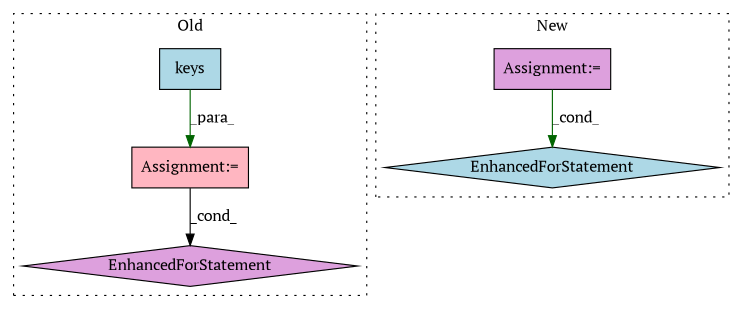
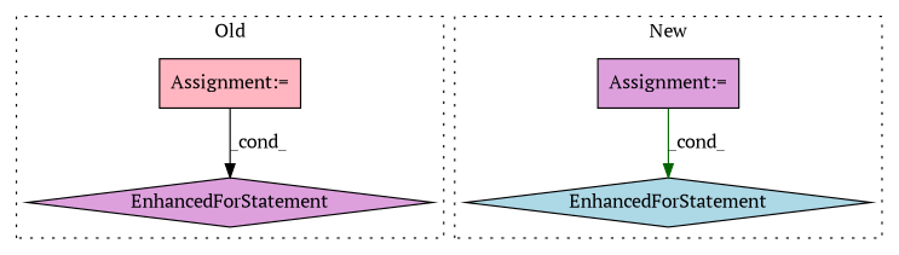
  digraph {
    fontname="PT Serif"
    node [a=70 l="53,2" s="857,930" shape=box style=filled fillcolor=lightblue fontname="PT Serif"]
    edge [color=darkgreen fontname="PT Serif"]
-   n1 [a=32 l=6 label=keys s=845]
    n2 [label=EnhancedForStatement shape=diamond fillcolor=plum]
    n3 [a=7 label="Assignment:=" fillcolor=lightpink]
    n4 [l="67,2" label=EnhancedForStatement s="954,1056" shape=diamond]
    n5 [a=7 l="67,2" label="Assignment:=" s="954,1056" fillcolor=plum]
    subgraph cluster_1 {
      label=Old
      style=dotted
-     n1
      n2
      n3
    }
    subgraph cluster_2 {
      label=New
      style=dotted
      n4
      n5
    }
-   n1 -> n3 [label=_para_]
    n3 -> n2 [label=_cond_ color=black]
    n5 -> n4 [label=_cond_]
  }
